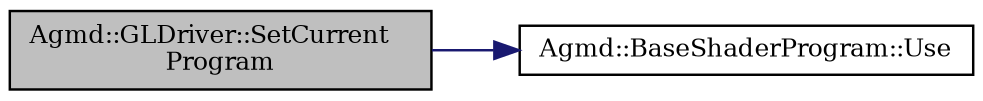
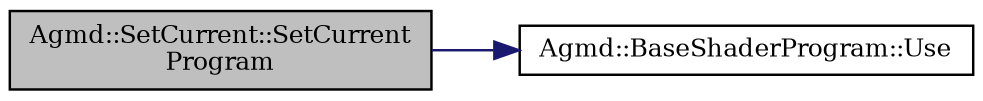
  digraph {
    rankdir=LR
    fontname="DejaVu Serif"
    node [color=black fontname="DejaVu Serif" fontsize=10 shape=record style=filled]
-   n1 [fillcolor=grey75 fontcolor=black height=0.2 label="Agmd::GLDriver::SetCurrent\lProgram" width=0.4]
+   n1 [fillcolor=grey75 fontcolor=black height=0.2 label="Agmd::SetCurrent::SetCurrent\lProgram" width=0.4]
    n2 [fillcolor=white height=0.2 label="Agmd::BaseShaderProgram::Use" width=0.4]
    n1 -> n2 [color=midnightblue fontname="DejaVu Serif" fontsize=10 labelfontname=Helvetica labelfontsize=10 style=solid]
  }
